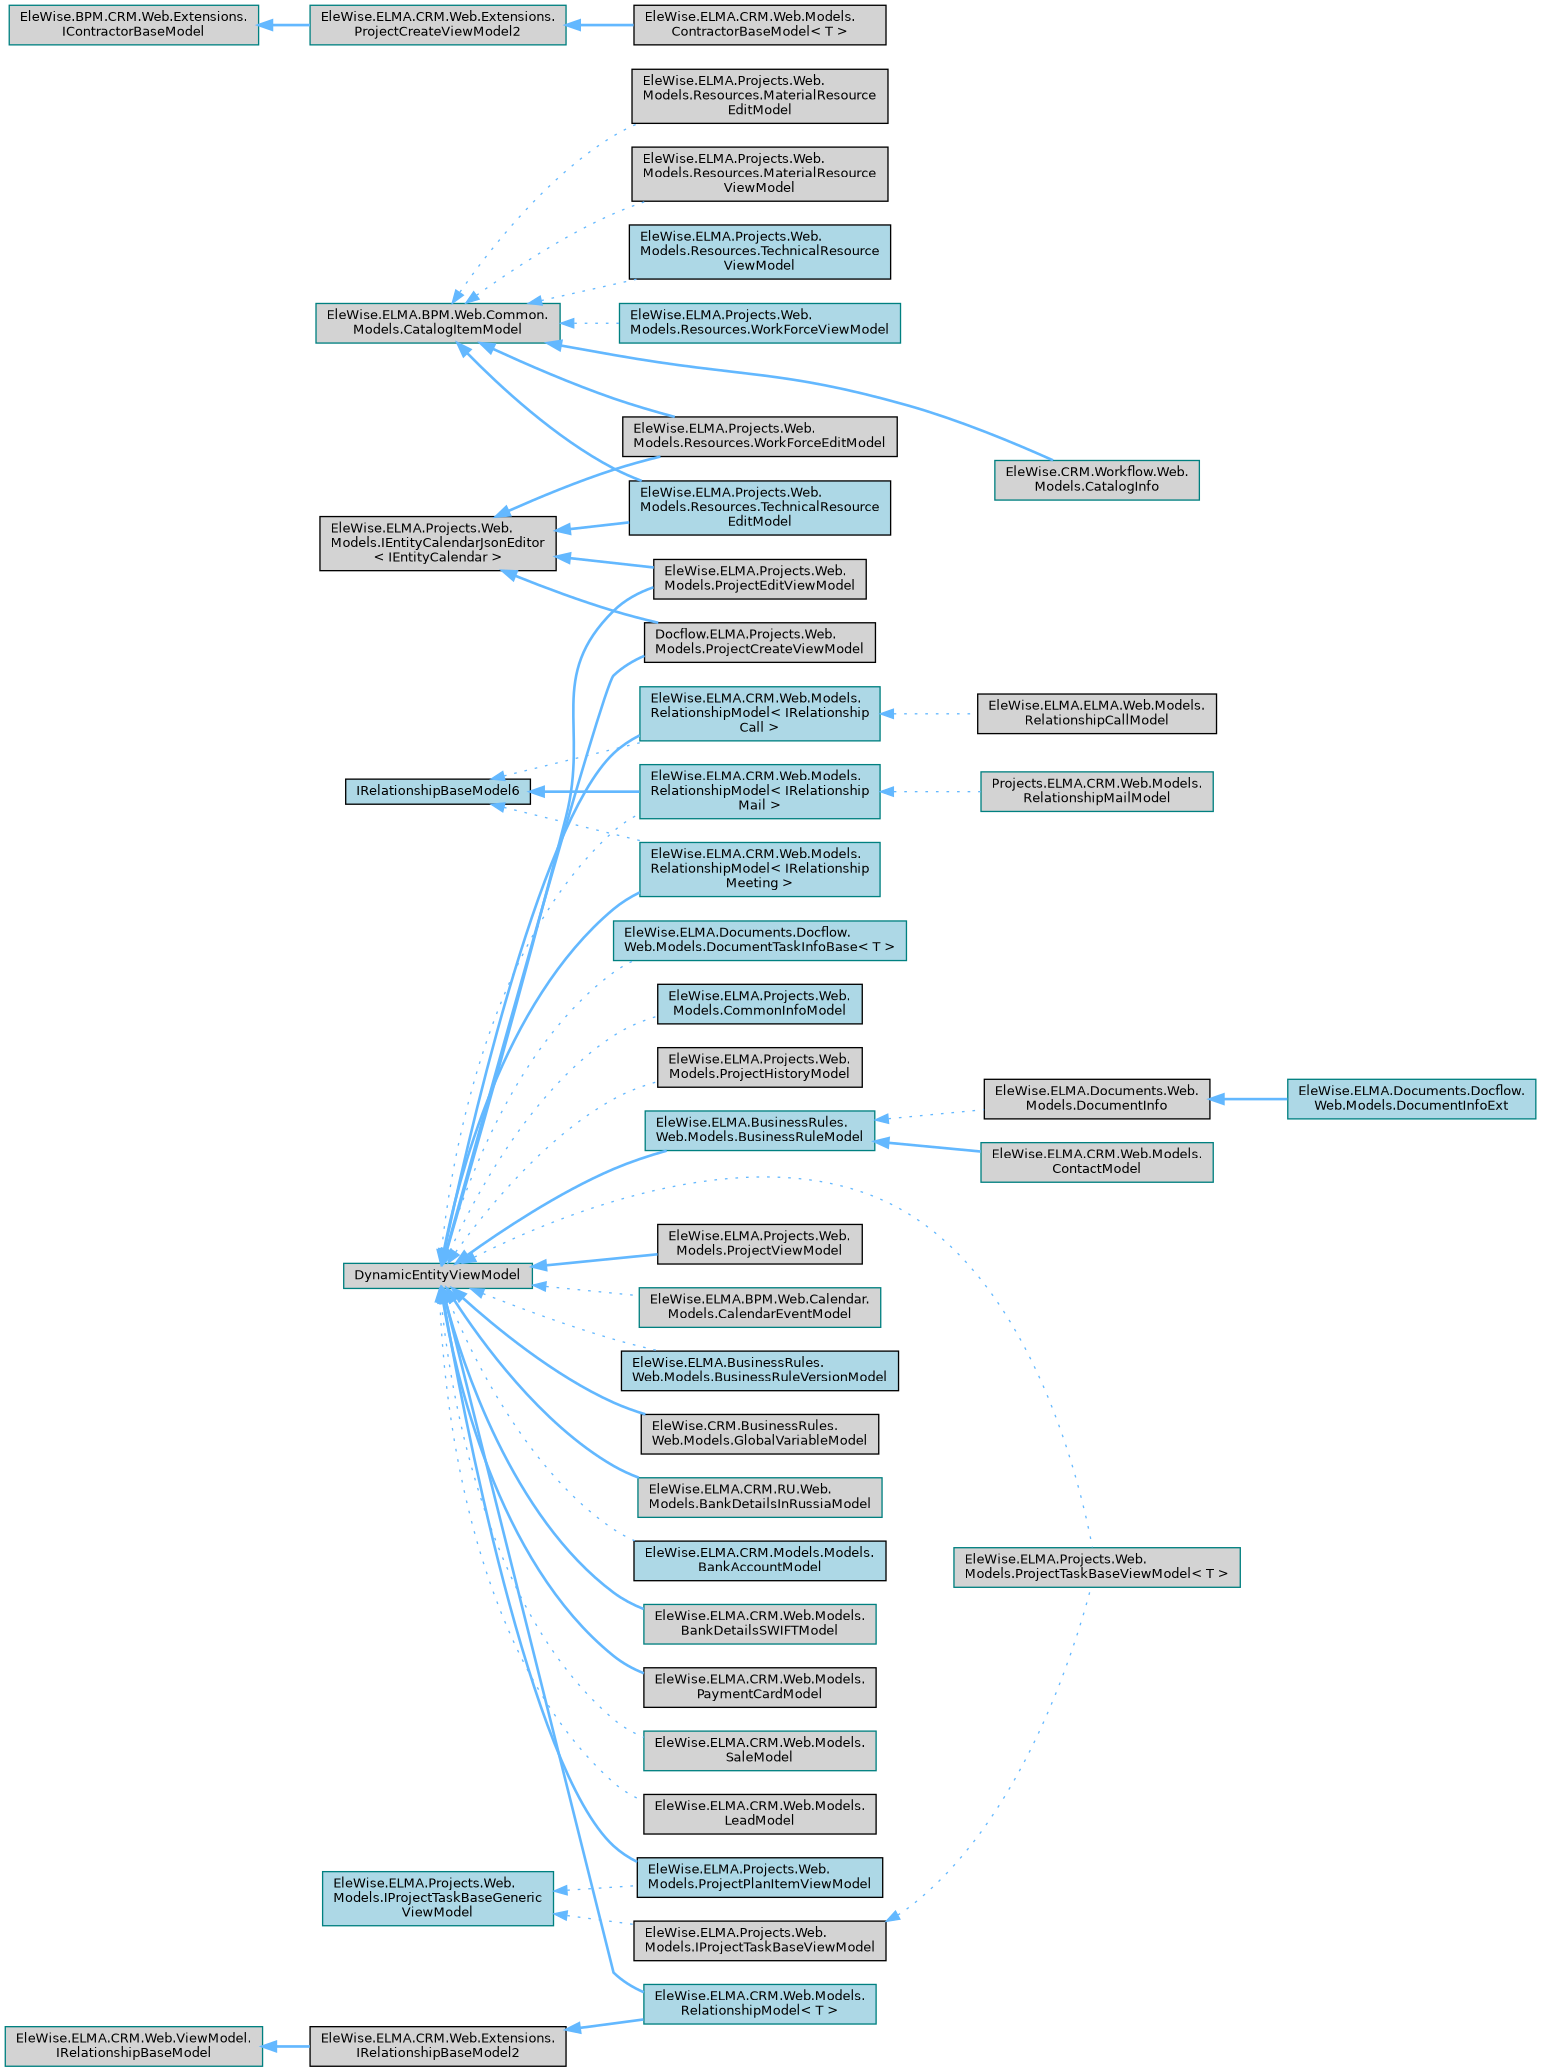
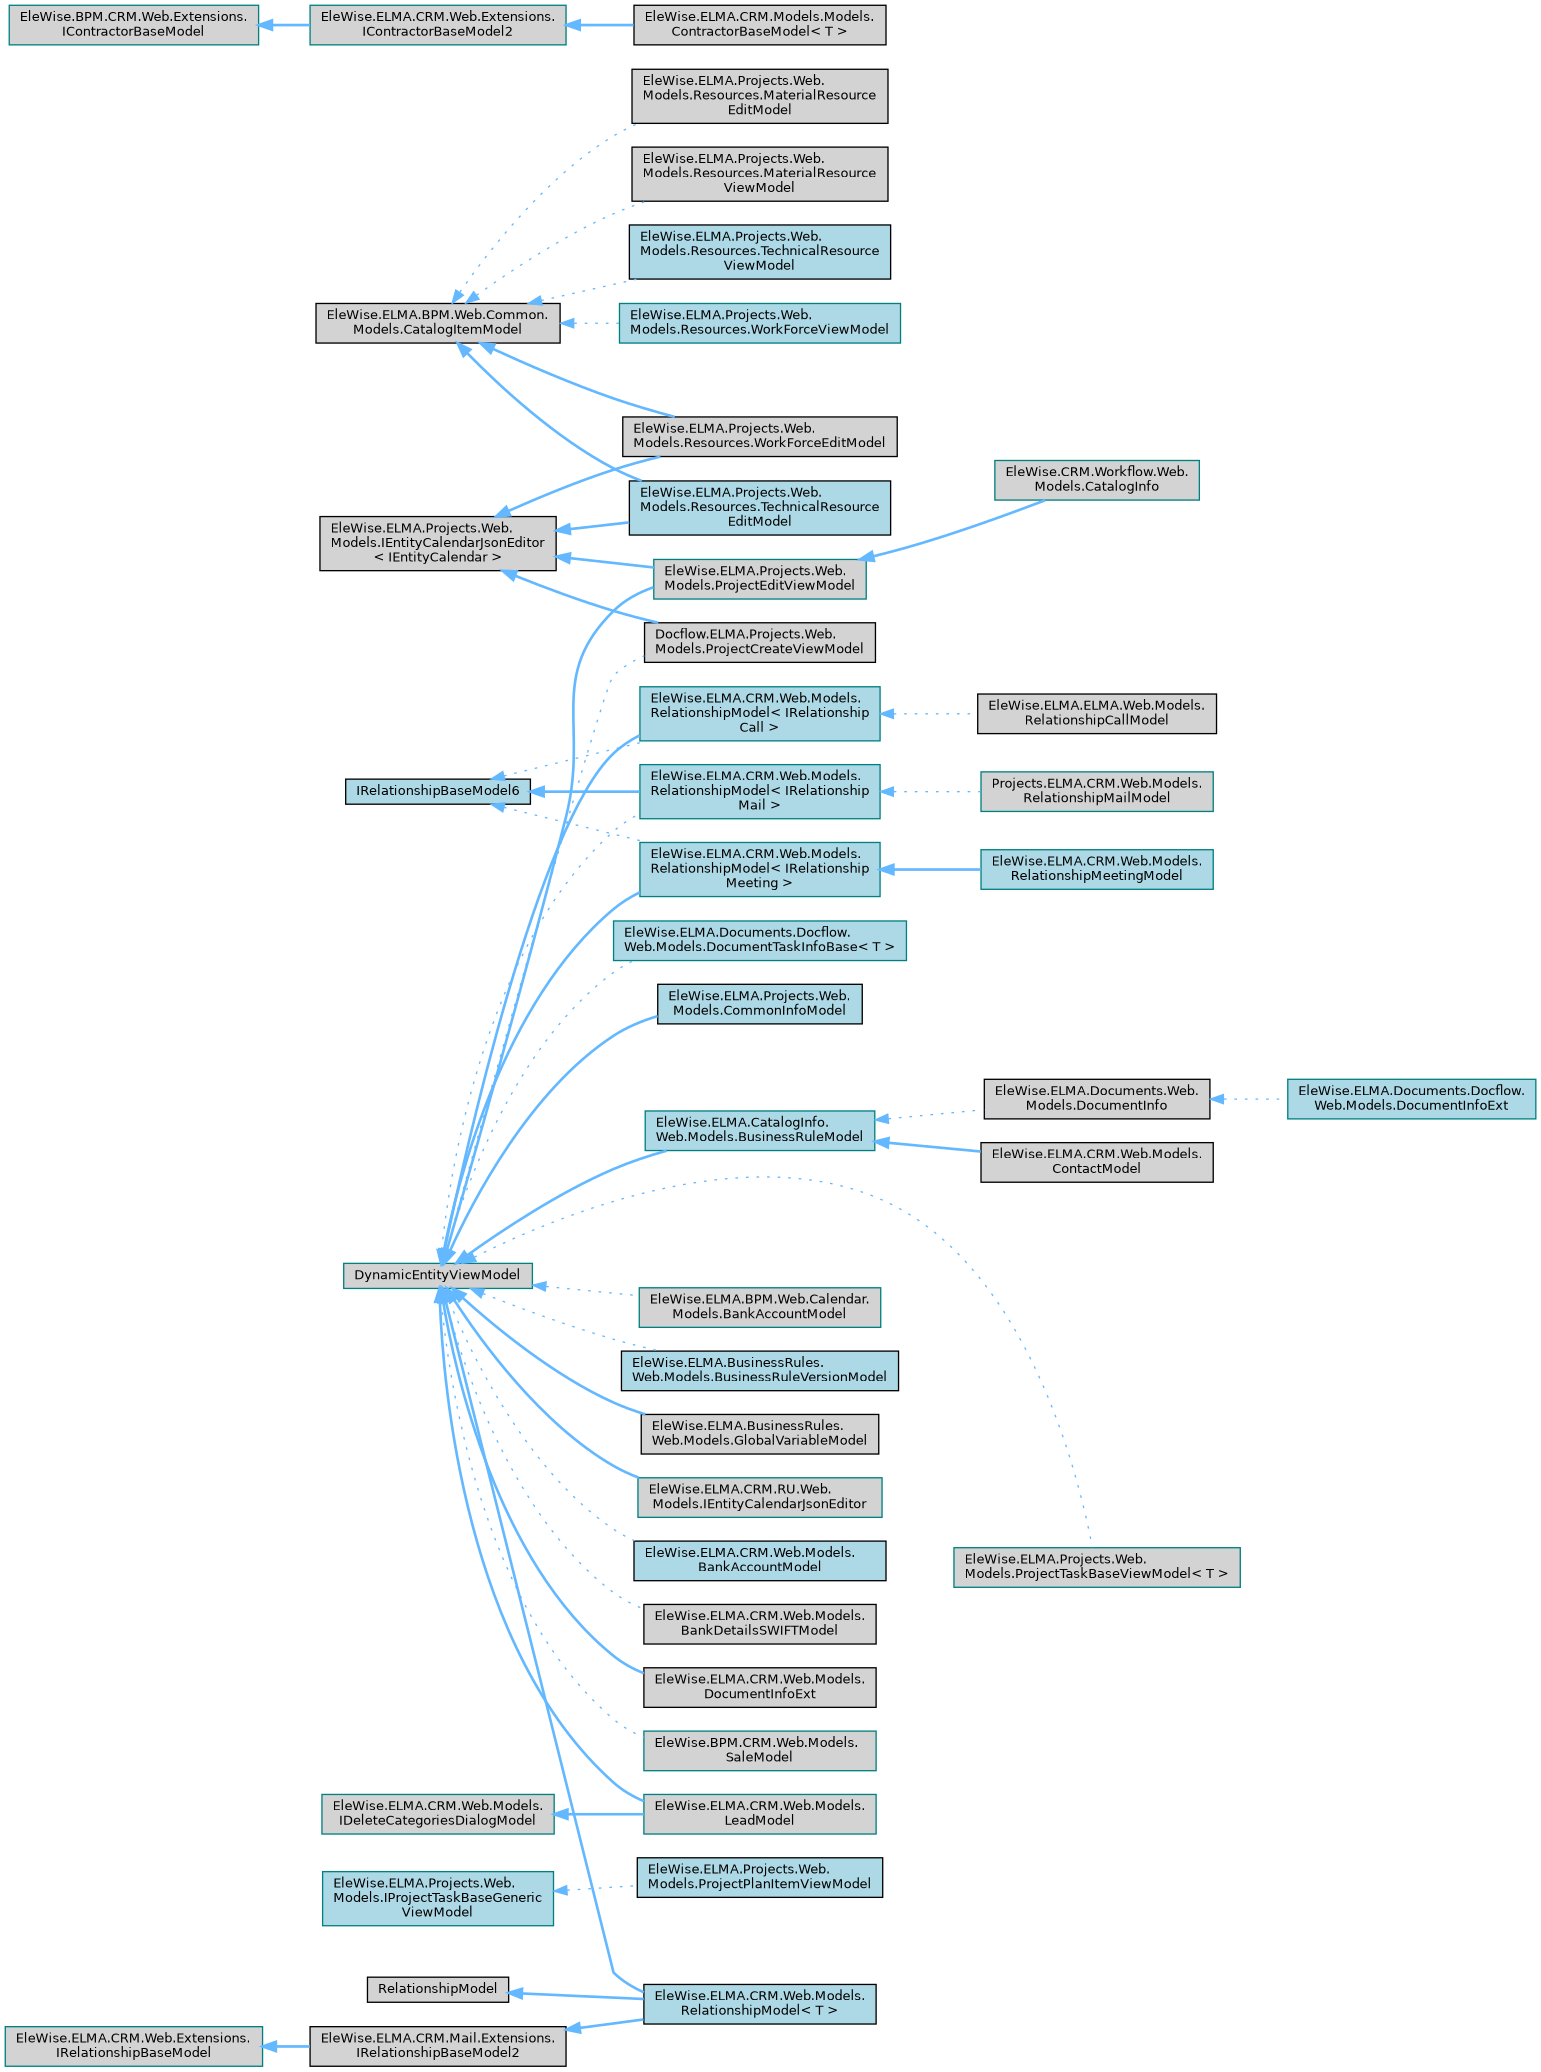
  digraph {
    rankdir=LR
    node [color=teal fillcolor=lightgrey fontname=Helvetica fontsize=10 shape=box style=filled]
    edge [color=steelblue1 dir=back fontname=Helvetica fontsize=10 labelfontname=Helvetica labelfontsize=10 style=bold]
-   n1 [height=0.2 label="EleWise.ELMA.BPM.Web.Common.\lModels.CatalogItemModel" width=0.4]
+   n1 [color=black height=0.2 label="EleWise.ELMA.BPM.Web.Common.\lModels.CatalogItemModel" width=0.4]
    n2 [color=black height=0.2 label="EleWise.ELMA.Projects.Web.\lModels.Resources.MaterialResource\lEditModel" width=0.4]
    n3 [color=black height=0.2 label="EleWise.ELMA.Projects.Web.\lModels.Resources.MaterialResource\lViewModel" width=0.4]
    n4 [color=black fillcolor=lightblue height=0.2 label="EleWise.ELMA.Projects.Web.\lModels.Resources.TechnicalResource\lEditModel" width=0.4]
    n5 [color=black fillcolor=lightblue height=0.2 label="EleWise.ELMA.Projects.Web.\lModels.Resources.TechnicalResource\lViewModel" width=0.4]
    n6 [color=black height=0.2 label="EleWise.ELMA.Projects.Web.\lModels.Resources.WorkForceEditModel" width=0.4]
    n7 [fillcolor=lightblue height=0.2 label="EleWise.ELMA.Projects.Web.\lModels.Resources.WorkForceViewModel" width=0.4]
    n8 [height=0.2 label="EleWise.CRM.Workflow.Web.\lModels.CatalogInfo" width=0.4]
    n9 [height=0.2 label=DynamicEntityViewModel width=0.4]
    n10 [fillcolor=lightblue height=0.2 label="EleWise.ELMA.CRM.Web.Models.\lRelationshipModel\< IRelationship\lCall \>" width=0.4]
    n11 [fillcolor=lightblue height=0.2 label="EleWise.ELMA.CRM.Web.Models.\lRelationshipModel\< IRelationship\lMail \>" width=0.4]
    n12 [fillcolor=lightblue height=0.2 label="EleWise.ELMA.CRM.Web.Models.\lRelationshipModel\< IRelationship\lMeeting \>" width=0.4]
-   n13 [height=0.2 label="EleWise.ELMA.BPM.Web.Calendar.\lModels.CalendarEventModel" width=0.4]
-   n14 [fillcolor=lightblue height=0.2 label="EleWise.ELMA.BusinessRules.\lWeb.Models.BusinessRuleModel" width=0.4]
+   n13 [height=0.2 label="EleWise.ELMA.BPM.Web.Calendar.\lModels.BankAccountModel" width=0.4]
+   n14 [fillcolor=lightblue height=0.2 label="EleWise.ELMA.CatalogInfo.\lWeb.Models.BusinessRuleModel" width=0.4]
    n15 [color=black fillcolor=lightblue height=0.2 label="EleWise.ELMA.BusinessRules.\lWeb.Models.BusinessRuleVersionModel" width=0.4]
-   n16 [color=black height=0.2 label="EleWise.CRM.BusinessRules.\lWeb.Models.GlobalVariableModel" width=0.4]
-   n17 [height=0.2 label="EleWise.ELMA.CRM.RU.Web.\lModels.BankDetailsInRussiaModel" width=0.4]
-   n18 [color=black fillcolor=lightblue height=0.2 label="EleWise.ELMA.CRM.Models.Models.\lBankAccountModel" width=0.4]
-   n19 [height=0.2 label="EleWise.ELMA.CRM.Web.Models.\lBankDetailsSWIFTModel" width=0.4]
-   n20 [color=black height=0.2 label="EleWise.ELMA.CRM.Web.Models.\lLeadModel" width=0.4]
-   n21 [color=black height=0.2 label="EleWise.ELMA.CRM.Web.Models.\lPaymentCardModel" width=0.4]
-   n22 [fillcolor=lightblue height=0.2 label="EleWise.ELMA.CRM.Web.Models.\lRelationshipModel\< T \>" width=0.4]
-   n23 [height=0.2 label="EleWise.ELMA.CRM.Web.Models.\lSaleModel" width=0.4]
+   n16 [color=black height=0.2 label="EleWise.ELMA.BusinessRules.\lWeb.Models.GlobalVariableModel" width=0.4]
+   n17 [height=0.2 label="EleWise.ELMA.CRM.RU.Web.\lModels.IEntityCalendarJsonEditor" width=0.4]
+   n18 [color=black fillcolor=lightblue height=0.2 label="EleWise.ELMA.CRM.Web.Models.\lBankAccountModel" width=0.4]
+   n19 [color=black height=0.2 label="EleWise.ELMA.CRM.Web.Models.\lBankDetailsSWIFTModel" width=0.4]
+   n20 [height=0.2 label="EleWise.ELMA.CRM.Web.Models.\lLeadModel" width=0.4]
+   n21 [color=black height=0.2 label="EleWise.ELMA.CRM.Web.Models.\lDocumentInfoExt" width=0.4]
+   n22 [color=black fillcolor=lightblue height=0.2 label="EleWise.ELMA.CRM.Web.Models.\lRelationshipModel\< T \>" width=0.4]
+   n23 [height=0.2 label="EleWise.BPM.CRM.Web.Models.\lSaleModel" width=0.4]
    n24 [fillcolor=lightblue height=0.2 label="EleWise.ELMA.Documents.Docflow.\lWeb.Models.DocumentTaskInfoBase\< T \>" width=0.4]
    n25 [color=black fillcolor=lightblue height=0.2 label="EleWise.ELMA.Projects.Web.\lModels.CommonInfoModel" width=0.4]
    n26 [color=black height=0.2 label="Docflow.ELMA.Projects.Web.\lModels.ProjectCreateViewModel" width=0.4]
-   n27 [color=black height=0.2 label="EleWise.ELMA.Projects.Web.\lModels.ProjectEditViewModel" width=0.4]
-   n28 [color=black height=0.2 label="EleWise.ELMA.Projects.Web.\lModels.ProjectHistoryModel" width=0.4]
+   n27 [height=0.2 label="EleWise.ELMA.Projects.Web.\lModels.ProjectEditViewModel" width=0.4]
    n29 [color=black fillcolor=lightblue height=0.2 label="EleWise.ELMA.Projects.Web.\lModels.ProjectPlanItemViewModel" width=0.4]
    n30 [height=0.2 label="EleWise.ELMA.Projects.Web.\lModels.ProjectTaskBaseViewModel\< T \>" width=0.4]
-   n31 [color=black height=0.2 label="EleWise.ELMA.Projects.Web.\lModels.ProjectViewModel" width=0.4]
    n32 [color=black height=0.2 label="EleWise.ELMA.ELMA.Web.Models.\lRelationshipCallModel" width=0.4]
    n33 [height=0.2 label="Projects.ELMA.CRM.Web.Models.\lRelationshipMailModel" width=0.4]
-   n35 [height=0.2 label="EleWise.ELMA.CRM.Web.Models.\lContactModel" width=0.4]
+   n34 [fillcolor=lightblue height=0.2 label="EleWise.ELMA.CRM.Web.Models.\lRelationshipMeetingModel" width=0.4]
+   n35 [color=black height=0.2 label="EleWise.ELMA.CRM.Web.Models.\lContactModel" width=0.4]
    n36 [color=black height=0.2 label="EleWise.ELMA.Documents.Web.\lModels.DocumentInfo" width=0.4]
-   n37 [color=black height=0.2 label="EleWise.ELMA.CRM.Web.Models.\lContractorBaseModel\< T \>" width=0.4]
+   n37 [color=black height=0.2 label="EleWise.ELMA.CRM.Models.Models.\lContractorBaseModel\< T \>" width=0.4]
    n38 [fillcolor=lightblue height=0.2 label="EleWise.ELMA.Documents.Docflow.\lWeb.Models.DocumentInfoExt" width=0.4]
    n39 [height=0.2 label="EleWise.BPM.CRM.Web.Extensions.\lIContractorBaseModel" width=0.4]
-   n40 [height=0.2 label="EleWise.ELMA.CRM.Web.Extensions.\lProjectCreateViewModel2" width=0.4]
+   n40 [height=0.2 label="EleWise.ELMA.CRM.Web.Extensions.\lIContractorBaseModel2" width=0.4]
+   n41 [height=0.2 label="EleWise.ELMA.CRM.Web.Models.\lIDeleteCategoriesDialogModel" width=0.4]
    n42 [color=black height=0.2 label="EleWise.ELMA.Projects.Web.\lModels.IEntityCalendarJsonEditor\l\< IEntityCalendar \>" width=0.4]
    n43 [fillcolor=lightblue height=0.2 label="EleWise.ELMA.Projects.Web.\lModels.IProjectTaskBaseGeneric\lViewModel" width=0.4]
-   n44 [color=black height=0.2 label="EleWise.ELMA.Projects.Web.\lModels.IProjectTaskBaseViewModel" width=0.4]
-   n45 [height=0.2 label="EleWise.ELMA.CRM.Web.ViewModel.\lIRelationshipBaseModel" width=0.4]
-   n46 [color=black height=0.2 label="EleWise.ELMA.CRM.Web.Extensions.\lIRelationshipBaseModel2" width=0.4]
+   n45 [height=0.2 label="EleWise.ELMA.CRM.Web.Extensions.\lIRelationshipBaseModel" width=0.4]
+   n46 [color=black height=0.2 label="EleWise.ELMA.CRM.Mail.Extensions.\lIRelationshipBaseModel2" width=0.4]
    n47 [color=black fillcolor=lightblue height=0.2 label=IRelationshipBaseModel6 width=0.4]
+   n48 [color=black height=0.2 label=RelationshipModel width=0.4]
    n1 -> n2 [style=dotted]
    n1 -> n3 [style=dotted]
    n1 -> n4
    n1 -> n5 [style=dotted]
    n1 -> n6
    n1 -> n7 [style=dotted]
-   n1 -> n8
+   n27 -> n8
    n9 -> n10
    n9 -> n11 [style=dotted]
    n9 -> n12
    n9 -> n13 [style=dotted]
    n9 -> n14
    n9 -> n15 [style=dotted]
    n9 -> n16
    n9 -> n17
    n9 -> n18 [style=dotted]
-   n9 -> n19
-   n9 -> n20 [style=dotted]
+   n9 -> n19 [style=dotted]
+   n9 -> n20
    n9 -> n21
    n9 -> n22
    n9 -> n23 [style=dotted]
    n9 -> n24 [style=dotted]
-   n9 -> n25 [style=dotted]
-   n9 -> n26
+   n9 -> n25
+   n9 -> n26 [style=dotted]
    n9 -> n27
-   n9 -> n28 [style=dotted]
-   n9 -> n29
    n9 -> n30 [style=dotted]
-   n9 -> n31
    n10 -> n32 [style=dotted]
    n11 -> n33 [style=dotted]
+   n12 -> n34
    n14 -> n35
    n14 -> n36 [style=dotted]
-   n36 -> n38
+   n36 -> n38 [style=dotted]
    n39 -> n40
    n40 -> n37
+   n41 -> n20
    n42 -> n4
    n42 -> n6
    n42 -> n26
    n42 -> n27
    n43 -> n29 [style=dotted]
-   n43 -> n44 [style=dotted]
-   n44 -> n30 [style=dotted]
    n45 -> n46
    n46 -> n22
    n47 -> n10 [style=dotted]
    n47 -> n11
    n47 -> n12 [style=dotted]
+   n48 -> n22
  }
